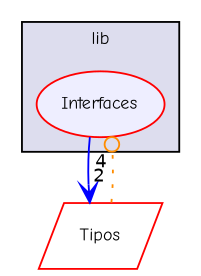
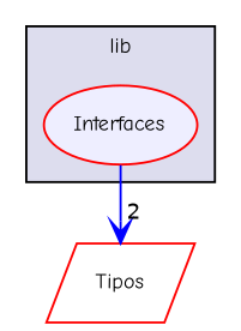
  digraph {
    compound=true
    fontname="Comic Neue"
    node [fontname="Comic Neue" fontsize=10 color=red]
    edge [labeldistance=1.5 labelfontname=Helvetica labelfontsize=10 fontname="Comic Neue"]
    n1 [fillcolor="#eeeeff" label=Interfaces pencolor=black shape=ellipse style=filled]
    n2 [label=Tipos shape=parallelogram]
    subgraph cluster_1 {
      bgcolor="#ddddee"
      fontsize=10
      label=lib
      pencolor=black
      n1
    }
    n1 -> n2 [headlabel=2 color=blue style=solid arrowhead=vee]
-   n2 -> n1 [headlabel=4 color=darkorange style=dotted arrowhead=odot]
  }
